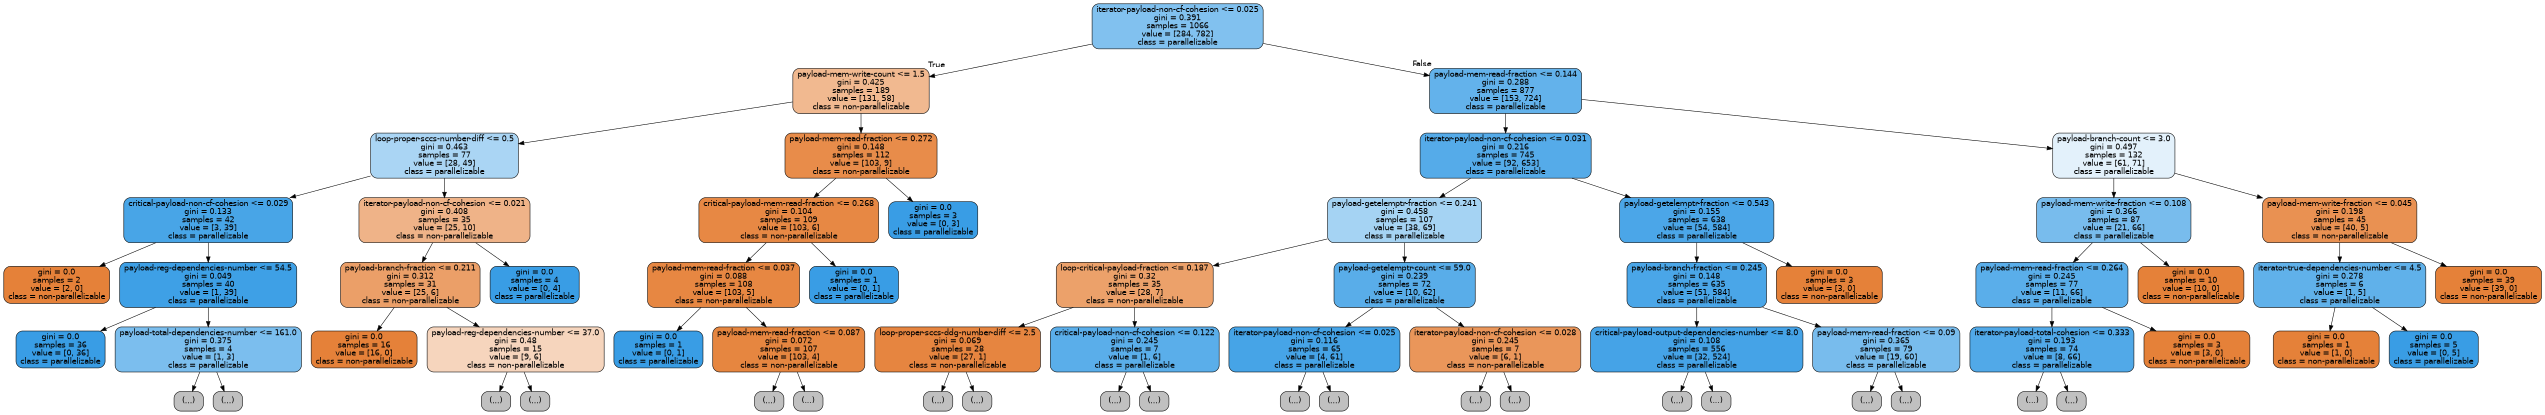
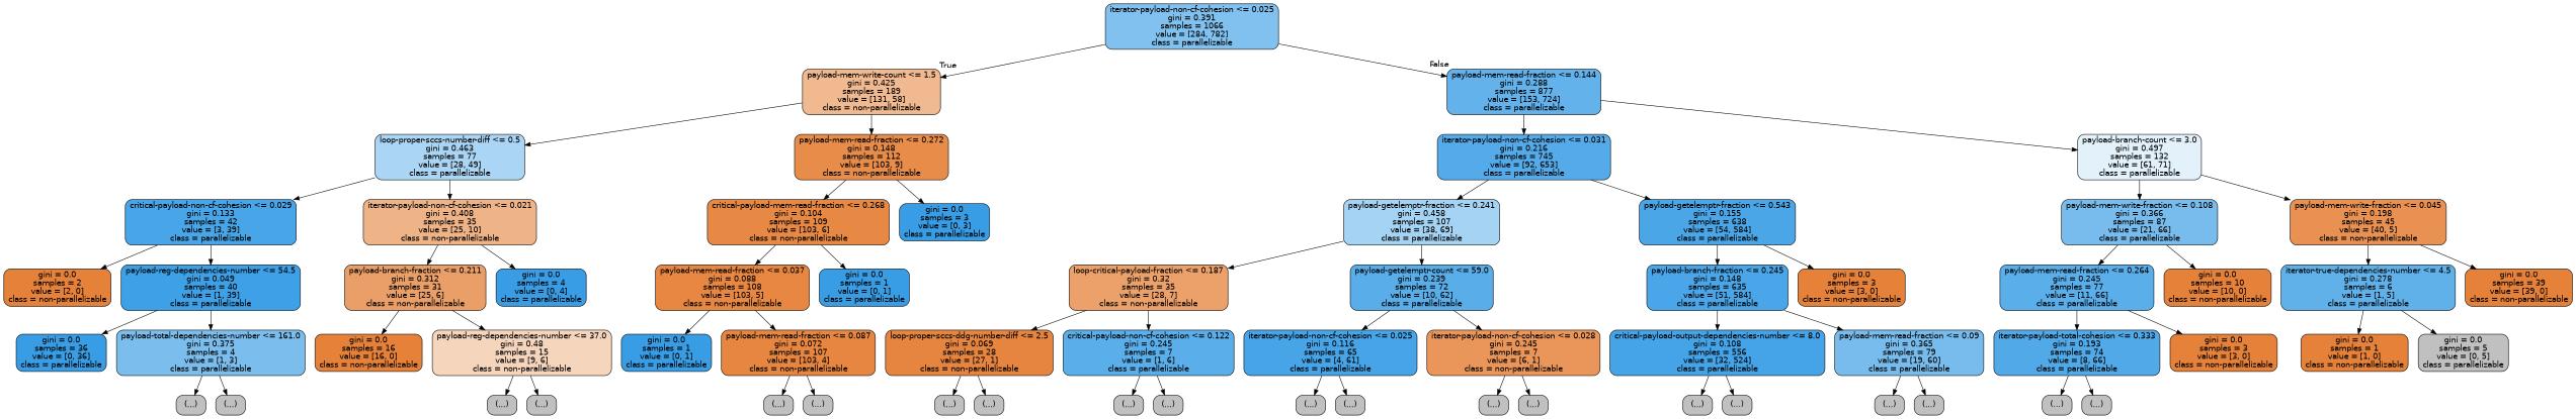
  digraph {
    node [color=black fillcolor="#C0C0C0" fontname=helvetica shape=box style="filled, rounded"]
    edge [fontname=helvetica]
    n1 [fillcolor="#399de5a2" label="iterator-payload-non-cf-cohesion <= 0.025\ngini = 0.391\nsamples = 1066\nvalue = [284, 782]\nclass = parallelizable"]
    n2 [fillcolor="#e581398e" label="payload-mem-write-count <= 1.5\ngini = 0.425\nsamples = 189\nvalue = [131, 58]\nclass = non-parallelizable"]
    n3 [fillcolor="#399de5c9" label="payload-mem-read-fraction <= 0.144\ngini = 0.288\nsamples = 877\nvalue = [153, 724]\nclass = parallelizable"]
    n4 [fillcolor="#399de56d" label="loop-proper-sccs-number-diff <= 0.5\ngini = 0.463\nsamples = 77\nvalue = [28, 49]\nclass = parallelizable"]
    n5 [fillcolor="#e58139e9" label="payload-mem-read-fraction <= 0.272\ngini = 0.148\nsamples = 112\nvalue = [103, 9]\nclass = non-parallelizable"]
    n6 [fillcolor="#399de5eb" label="critical-payload-non-cf-cohesion <= 0.029\ngini = 0.133\nsamples = 42\nvalue = [3, 39]\nclass = parallelizable"]
    n7 [fillcolor="#e5813999" label="iterator-payload-non-cf-cohesion <= 0.021\ngini = 0.408\nsamples = 35\nvalue = [25, 10]\nclass = non-parallelizable"]
    n8 [fillcolor="#e58139ff" label="gini = 0.0\nsamples = 2\nvalue = [2, 0]\nclass = non-parallelizable"]
    n9 [fillcolor="#399de5f8" label="payload-reg-dependencies-number <= 54.5\ngini = 0.049\nsamples = 40\nvalue = [1, 39]\nclass = parallelizable"]
    n10 [fillcolor="#399de5ff" label="gini = 0.0\nsamples = 36\nvalue = [0, 36]\nclass = parallelizable"]
    n11 [fillcolor="#399de5aa" label="payload-total-dependencies-number <= 161.0\ngini = 0.375\nsamples = 4\nvalue = [1, 3]\nclass = parallelizable"]
    n12 [label="(...)"]
    n13 [label="(...)"]
    n14 [fillcolor="#e58139c2" label="payload-branch-fraction <= 0.211\ngini = 0.312\nsamples = 31\nvalue = [25, 6]\nclass = non-parallelizable"]
    n15 [fillcolor="#399de5ff" label="gini = 0.0\nsamples = 4\nvalue = [0, 4]\nclass = parallelizable"]
    n16 [fillcolor="#e58139ff" label="gini = 0.0\nsamples = 16\nvalue = [16, 0]\nclass = non-parallelizable"]
    n17 [fillcolor="#e5813955" label="payload-reg-dependencies-number <= 37.0\ngini = 0.48\nsamples = 15\nvalue = [9, 6]\nclass = non-parallelizable"]
    n18 [label="(...)"]
    n19 [label="(...)"]
    n20 [fillcolor="#e58139f0" label="critical-payload-mem-read-fraction <= 0.268\ngini = 0.104\nsamples = 109\nvalue = [103, 6]\nclass = non-parallelizable"]
    n21 [fillcolor="#399de5ff" label="gini = 0.0\nsamples = 3\nvalue = [0, 3]\nclass = parallelizable"]
    n22 [fillcolor="#e58139f3" label="payload-mem-read-fraction <= 0.037\ngini = 0.088\nsamples = 108\nvalue = [103, 5]\nclass = non-parallelizable"]
    n23 [fillcolor="#399de5ff" label="gini = 0.0\nsamples = 1\nvalue = [0, 1]\nclass = parallelizable"]
    n24 [fillcolor="#399de5ff" label="gini = 0.0\nsamples = 1\nvalue = [0, 1]\nclass = parallelizable"]
    n25 [fillcolor="#e58139f5" label="payload-mem-read-fraction <= 0.087\ngini = 0.072\nsamples = 107\nvalue = [103, 4]\nclass = non-parallelizable"]
    n26 [label="(...)"]
    n27 [label="(...)"]
    n28 [fillcolor="#399de5db" label="iterator-payload-non-cf-cohesion <= 0.031\ngini = 0.216\nsamples = 745\nvalue = [92, 653]\nclass = parallelizable"]
    n29 [fillcolor="#399de524" label="payload-branch-count <= 3.0\ngini = 0.497\nsamples = 132\nvalue = [61, 71]\nclass = parallelizable"]
    n30 [fillcolor="#399de573" label="payload-getelemptr-fraction <= 0.241\ngini = 0.458\nsamples = 107\nvalue = [38, 69]\nclass = parallelizable"]
    n31 [fillcolor="#399de5e7" label="payload-getelemptr-fraction <= 0.543\ngini = 0.155\nsamples = 638\nvalue = [54, 584]\nclass = parallelizable"]
    n32 [fillcolor="#e58139bf" label="loop-critical-payload-fraction <= 0.187\ngini = 0.32\nsamples = 35\nvalue = [28, 7]\nclass = non-parallelizable"]
    n33 [fillcolor="#399de5d6" label="payload-getelemptr-count <= 59.0\ngini = 0.239\nsamples = 72\nvalue = [10, 62]\nclass = parallelizable"]
    n34 [fillcolor="#e58139f6" label="loop-proper-sccs-ddg-number-diff <= 2.5\ngini = 0.069\nsamples = 28\nvalue = [27, 1]\nclass = non-parallelizable"]
    n35 [fillcolor="#399de5d4" label="critical-payload-non-cf-cohesion <= 0.122\ngini = 0.245\nsamples = 7\nvalue = [1, 6]\nclass = parallelizable"]
    n36 [label="(...)"]
    n37 [label="(...)"]
    n38 [label="(...)"]
    n39 [label="(...)"]
    n40 [fillcolor="#399de5ee" label="iterator-payload-non-cf-cohesion <= 0.025\ngini = 0.116\nsamples = 65\nvalue = [4, 61]\nclass = parallelizable"]
    n41 [fillcolor="#e58139d4" label="iterator-payload-non-cf-cohesion <= 0.028\ngini = 0.245\nsamples = 7\nvalue = [6, 1]\nclass = non-parallelizable"]
    n42 [label="(...)"]
    n43 [label="(...)"]
    n44 [label="(...)"]
    n45 [label="(...)"]
    n46 [fillcolor="#399de5e9" label="payload-branch-fraction <= 0.245\ngini = 0.148\nsamples = 635\nvalue = [51, 584]\nclass = parallelizable"]
    n47 [fillcolor="#e58139ff" label="gini = 0.0\nsamples = 3\nvalue = [3, 0]\nclass = non-parallelizable"]
    n48 [fillcolor="#399de5ef" label="critical-payload-output-dependencies-number <= 8.0\ngini = 0.108\nsamples = 556\nvalue = [32, 524]\nclass = parallelizable"]
    n49 [fillcolor="#399de5ae" label="payload-mem-read-fraction <= 0.09\ngini = 0.365\nsamples = 79\nvalue = [19, 60]\nclass = parallelizable"]
    n50 [label="(...)"]
    n51 [label="(...)"]
    n52 [label="(...)"]
    n53 [label="(...)"]
    n54 [fillcolor="#399de5ae" label="payload-mem-write-fraction <= 0.108\ngini = 0.366\nsamples = 87\nvalue = [21, 66]\nclass = parallelizable"]
    n55 [fillcolor="#e58139df" label="payload-mem-write-fraction <= 0.045\ngini = 0.198\nsamples = 45\nvalue = [40, 5]\nclass = non-parallelizable"]
    n56 [fillcolor="#399de5d4" label="payload-mem-read-fraction <= 0.264\ngini = 0.245\nsamples = 77\nvalue = [11, 66]\nclass = parallelizable"]
    n57 [fillcolor="#e58139ff" label="gini = 0.0\nsamples = 10\nvalue = [10, 0]\nclass = non-parallelizable"]
    n58 [fillcolor="#399de5e0" label="iterator-payload-total-cohesion <= 0.333\ngini = 0.193\nsamples = 74\nvalue = [8, 66]\nclass = parallelizable"]
    n59 [fillcolor="#e58139ff" label="gini = 0.0\nsamples = 3\nvalue = [3, 0]\nclass = non-parallelizable"]
    n60 [label="(...)"]
    n61 [label="(...)"]
    n62 [fillcolor="#399de5cc" label="iterator-true-dependencies-number <= 4.5\ngini = 0.278\nsamples = 6\nvalue = [1, 5]\nclass = parallelizable"]
    n63 [fillcolor="#e58139ff" label="gini = 0.0\nsamples = 39\nvalue = [39, 0]\nclass = non-parallelizable"]
    n64 [fillcolor="#e58139ff" label="gini = 0.0\nsamples = 1\nvalue = [1, 0]\nclass = non-parallelizable"]
-   n65 [fillcolor="#399de5ff" label="gini = 0.0\nsamples = 5\nvalue = [0, 5]\nclass = parallelizable"]
+   n65 [label="gini = 0.0\nsamples = 5\nvalue = [0, 5]\nclass = parallelizable"]
    n1 -> n2 [headlabel=True labelangle=45 labeldistance=2.5]
    n1 -> n3 [headlabel=False labelangle=-45 labeldistance=2.5]
    n2 -> n4
    n2 -> n5
    n3 -> n28
    n3 -> n29
    n4 -> n6
    n4 -> n7
    n5 -> n20
    n5 -> n21
    n6 -> n8
    n6 -> n9
    n7 -> n14
    n7 -> n15
    n9 -> n10
    n9 -> n11
    n11 -> n12
    n11 -> n13
    n14 -> n16
    n14 -> n17
    n17 -> n18
    n17 -> n19
    n20 -> n22
    n20 -> n23
    n22 -> n24
    n22 -> n25
    n25 -> n26
    n25 -> n27
    n28 -> n30
    n28 -> n31
    n29 -> n54
    n29 -> n55
    n30 -> n32
    n30 -> n33
    n31 -> n46
    n31 -> n47
    n32 -> n34
    n32 -> n35
    n33 -> n40
    n33 -> n41
    n34 -> n36
    n34 -> n37
    n35 -> n38
    n35 -> n39
    n40 -> n42
    n40 -> n43
    n41 -> n44
    n41 -> n45
    n46 -> n48
    n46 -> n49
    n48 -> n50
    n48 -> n51
    n49 -> n52
    n49 -> n53
    n54 -> n56
    n54 -> n57
    n55 -> n62
    n55 -> n63
    n56 -> n58
    n56 -> n59
    n58 -> n60
    n58 -> n61
    n62 -> n64
    n62 -> n65
  }
